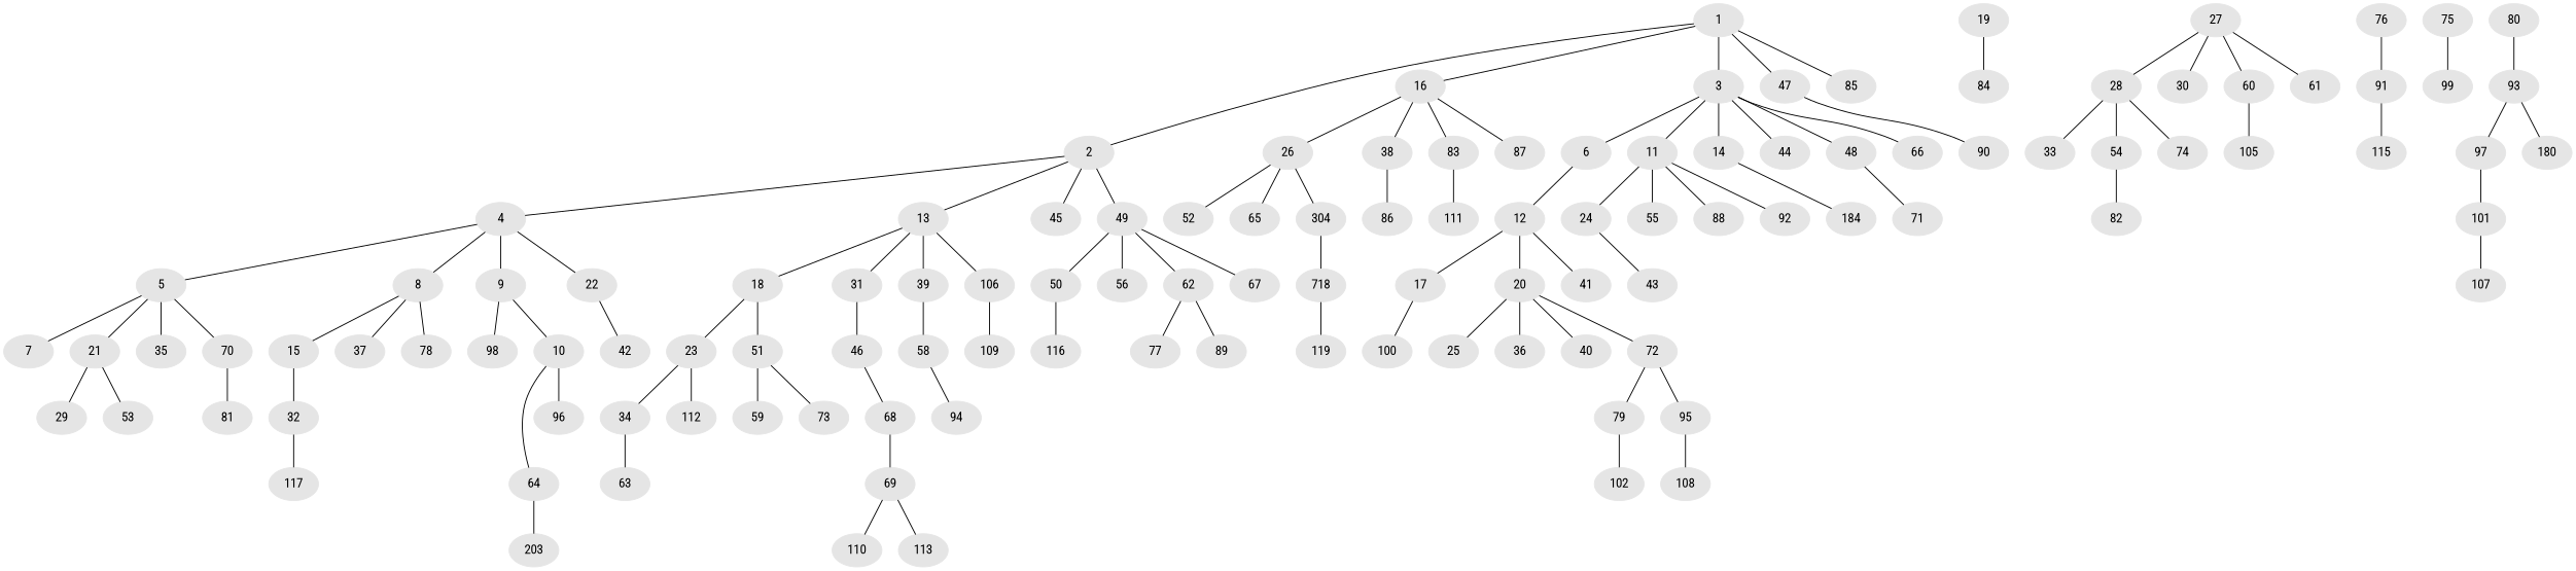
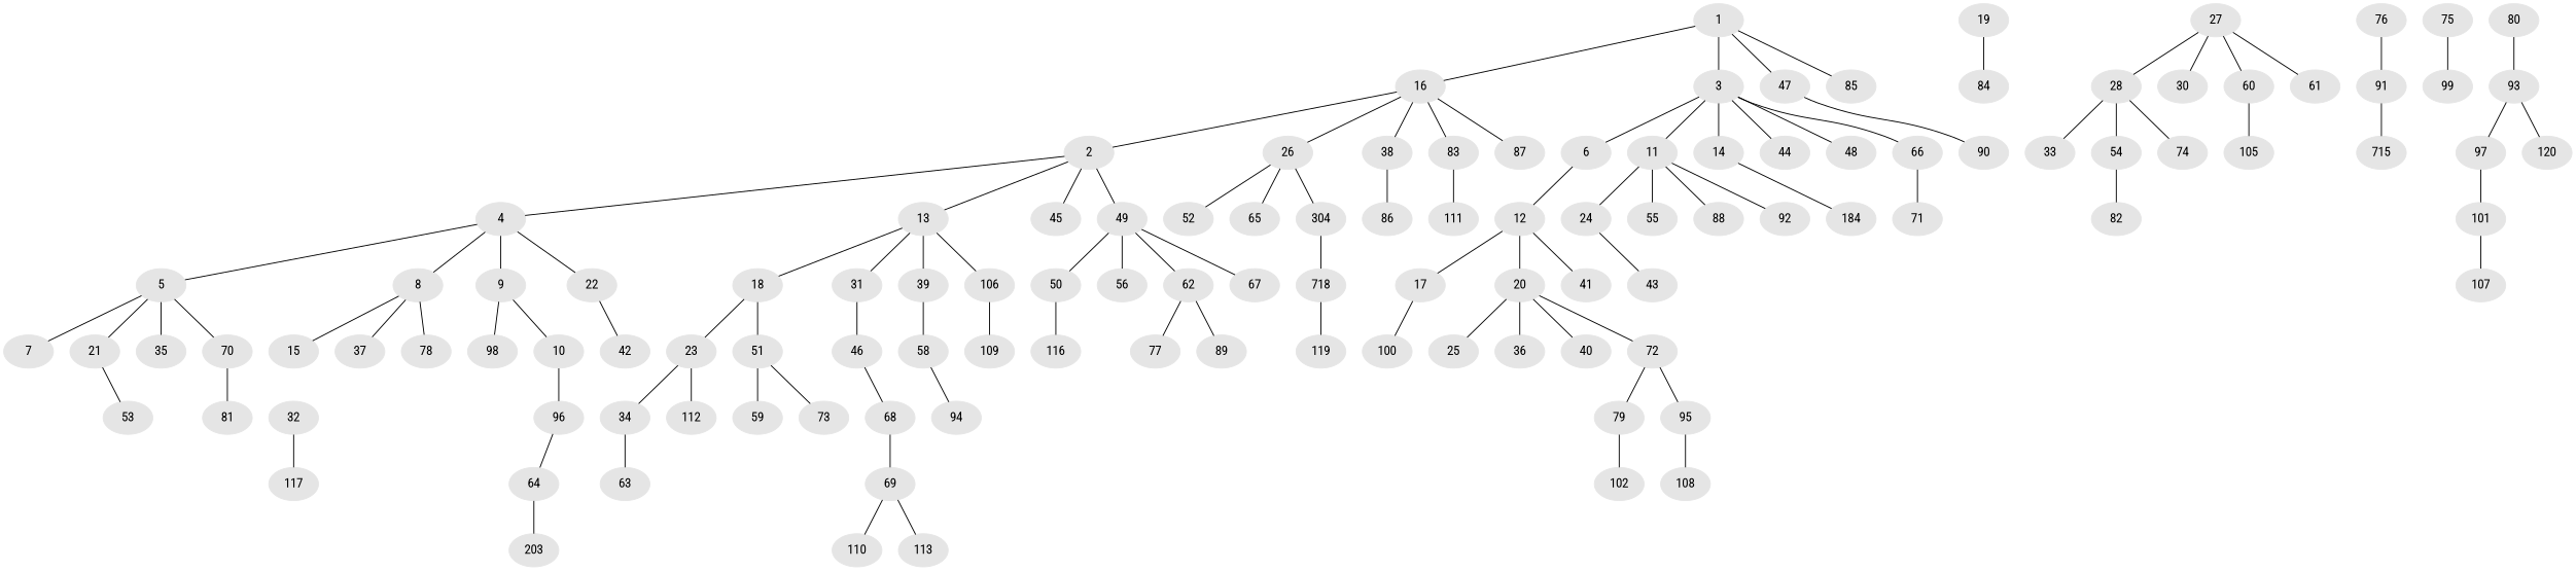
  graph {
    fontname="Roboto Condensed"
    node [color=gray90 fontname="Roboto Condensed" style=filled]
    edge [fontname="Roboto Condensed"]
    1
    2
    3
    16
    47
    85
    4
    13
    45
    49
    6
    11
    14
    44
    48
    66
    26
    38
    83
    87
    90
    5
    8
    9
    22
    18
    31
    39
    106
    50
    56
    62
    67
    12
    24
    55
    88
    92
    n39 [label=184]
    71
    7
    21
    35
    70
    15
    37
    78
    98
    10
    42
-   29
    53
    81
    17
    20
    41
    32
    64
    96
    19
    84
    n62 [label=203]
    43
    100
    25
    36
    40
    72
    23
    51
    46
    58
    109
    117
    52
    65
    n77 [label=304]
    86
    111
    27
    28
    30
    60
    61
    76
    91
    34
    112
    59
    73
    75
    99
    79
    95
    63
    n96 [label=718]
    33
    54
    74
    105
    82
    68
    94
    80
    93
    69
    116
    77
    89
    110
    113
    102
    108
-   115
+   115 [label=715]
    97
-   120 [label=180]
+   120
    101
    107
    119
-   1 -- 2
+   16 -- 2
    1 -- 3
    1 -- 16
    1 -- 47
    1 -- 85
    2 -- 4
    2 -- 13
    2 -- 45
    2 -- 49
    3 -- 6
    3 -- 11
    3 -- 14
    3 -- 44
    3 -- 48
    3 -- 66
    16 -- 26
    16 -- 38
    16 -- 83
    16 -- 87
    47 -- 90
    4 -- 5
    4 -- 8
    4 -- 9
    4 -- 22
    13 -- 18
    13 -- 31
    13 -- 39
    13 -- 106
    49 -- 50
    49 -- 56
    49 -- 62
    49 -- 67
    6 -- 12
    11 -- 24
    11 -- 55
    11 -- 88
    11 -- 92
    14 -- n39
-   48 -- 71
+   66 -- 71
    26 -- 52
    26 -- 65
    26 -- n77
    38 -- 86
    83 -- 111
    5 -- 7
    5 -- 21
    5 -- 35
    5 -- 70
    8 -- 15
    8 -- 37
    8 -- 78
    9 -- 98
    9 -- 10
    22 -- 42
    18 -- 23
    18 -- 51
    31 -- 46
    39 -- 58
    106 -- 109
    50 -- 116
    62 -- 77
    62 -- 89
    12 -- 17
    12 -- 20
    12 -- 41
    24 -- 43
-   21 -- 29
    21 -- 53
    70 -- 81
-   15 -- 32
-   10 -- 64
+   96 -- 64
    10 -- 96
    17 -- 100
    20 -- 25
    20 -- 36
    20 -- 40
    20 -- 72
    32 -- 117
    64 -- n62
    19 -- 84
    72 -- 79
    72 -- 95
    23 -- 34
    23 -- 112
    51 -- 59
    51 -- 73
    46 -- 68
    58 -- 94
    n77 -- n96
    27 -- 28
    27 -- 30
    27 -- 60
    27 -- 61
    28 -- 33
    28 -- 54
    28 -- 74
    60 -- 105
    76 -- 91
    91 -- 115
    34 -- 63
    75 -- 99
    79 -- 102
    95 -- 108
    n96 -- 119
    54 -- 82
    68 -- 69
    80 -- 93
    93 -- 97
    93 -- 120
    69 -- 110
    69 -- 113
    97 -- 101
    101 -- 107
  }
